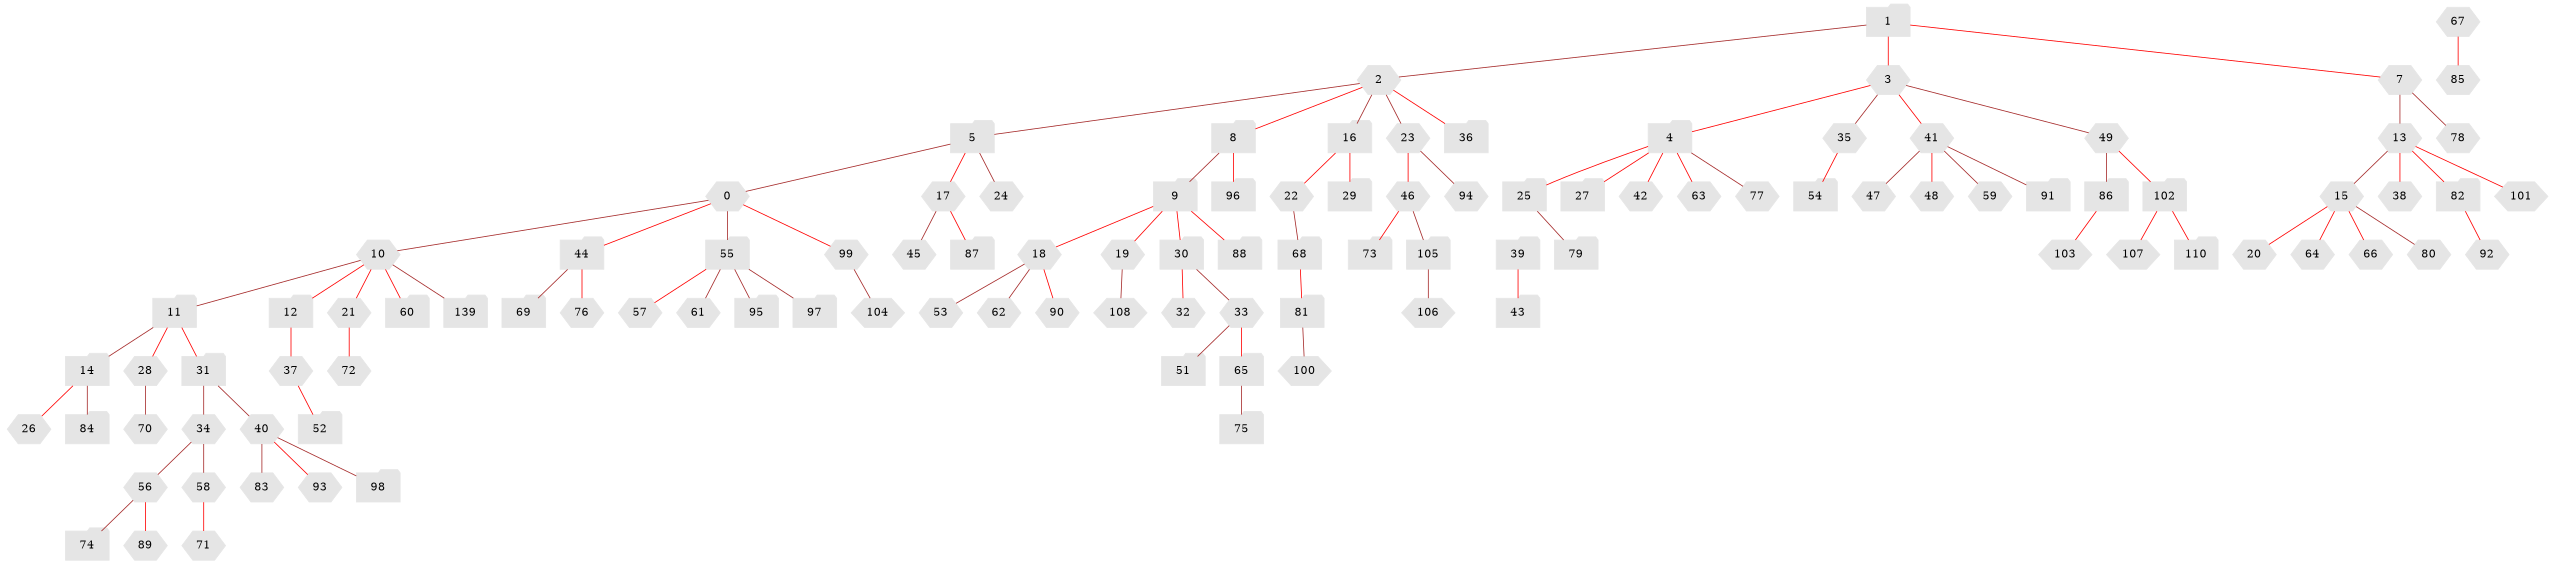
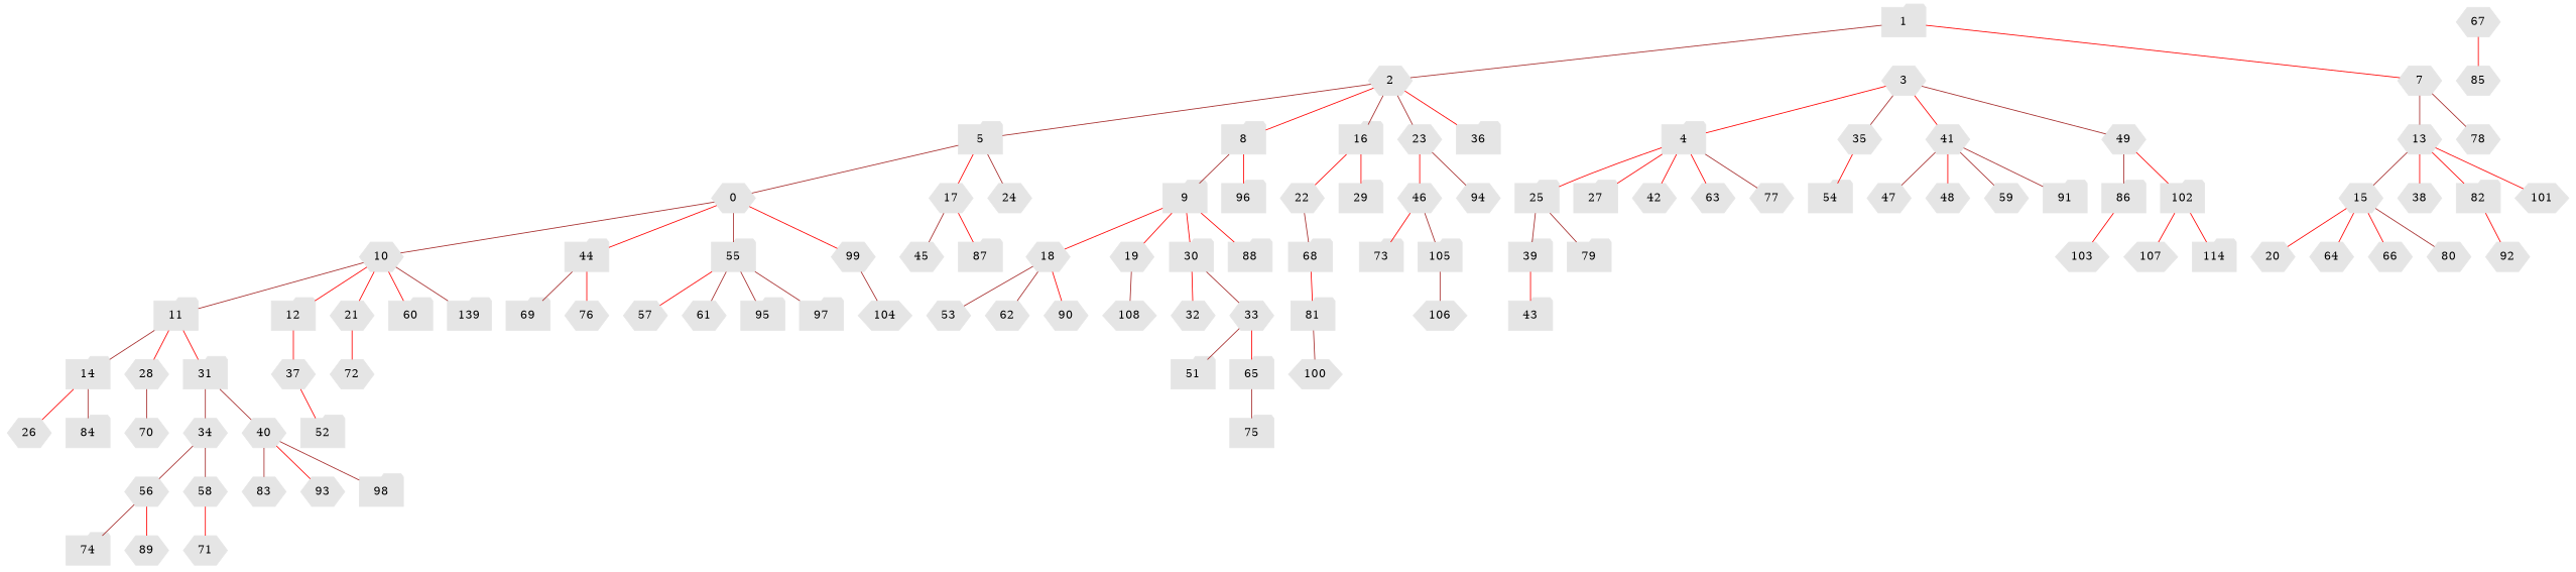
  graph {
    node [color=gray90 shape=hexagon style=filled]
    edge [color=red]
    1 [shape=folder]
    2
    3
    7
    5 [shape=folder]
    8 [shape=folder]
    16 [shape=folder]
    23
    36 [shape=folder]
    4 [shape=folder]
    35
    41
    49
    13
    78
    n16 [label=0]
    17
    24
    9 [shape=folder]
    96 [shape=folder]
    22
    29 [shape=folder]
    46
    94
    25 [shape=folder]
    27 [shape=folder]
    42
    63
    77
    54 [shape=folder]
    47
    48
    59
    91 [shape=folder]
    86 [shape=folder]
    102 [shape=folder]
    39 [shape=folder]
    79 [shape=folder]
    10
    44 [shape=folder]
    55 [shape=folder]
    99
    45
    87 [shape=folder]
    11 [shape=folder]
    12 [shape=folder]
    21
    60 [shape=folder]
    n49 [label=139 shape=folder]
    69 [shape=folder]
    76
    57
    61
    95 [shape=folder]
    97 [shape=folder]
    104
    15
    38
    82 [shape=folder]
    101
    18
    19
    30 [shape=folder]
    88 [shape=folder]
    53
    62
    90
    108
    32
    33
    14 [shape=folder]
    28
    31 [shape=folder]
    37
    72
    26
    84 [shape=folder]
    70
    34
    40
    52 [shape=folder]
    20
    64
    66
    80
    92
    68 [shape=folder]
    81 [shape=folder]
    73 [shape=folder]
    105 [shape=folder]
    43 [shape=folder]
    51 [shape=folder]
    65 [shape=folder]
    56
    58
    83
    93
    98 [shape=folder]
    75 [shape=folder]
    74 [shape=folder]
    89
    71
    106
    103
    107
-   110 [shape=folder]
+   110 [shape=folder label=114]
    67
    85
    100
    1 -- 2 [color=brown]
-   1 -- 3
    1 -- 7
    2 -- 5 [color=brown]
    2 -- 8
    2 -- 16 [color=brown]
    2 -- 23 [color=brown]
    2 -- 36
    3 -- 4
    3 -- 35 [color=brown]
    3 -- 41
    3 -- 49 [color=brown]
    7 -- 13 [color=brown]
    7 -- 78 [color=brown]
    5 -- n16 [color=brown]
    5 -- 17
    5 -- 24 [color=brown]
    8 -- 9 [color=brown]
    8 -- 96
    16 -- 22
    16 -- 29
    23 -- 46
    23 -- 94 [color=brown]
    4 -- 25
    4 -- 27
    4 -- 42
    4 -- 63
    4 -- 77 [color=brown]
    35 -- 54
    41 -- 47 [color=brown]
    41 -- 48
    41 -- 59 [color=brown]
    41 -- 91 [color=brown]
    49 -- 86 [color=brown]
    49 -- 102
    13 -- 15 [color=brown]
    13 -- 38
    13 -- 82
    13 -- 101
    n16 -- 10 [color=brown]
    n16 -- 44
    n16 -- 55 [color=brown]
    n16 -- 99
    17 -- 45 [color=brown]
    17 -- 87
    9 -- 18
    9 -- 19
    9 -- 30
    9 -- 88
    22 -- 68 [color=brown]
    46 -- 73
    46 -- 105 [color=brown]
+   25 -- 39 [color=brown]
    25 -- 79 [color=brown]
    86 -- 103
    102 -- 107
    102 -- 110
    39 -- 43
    10 -- 11 [color=brown]
    10 -- 12
    10 -- 21
    10 -- 60
    10 -- n49 [color=brown]
    44 -- 69 [color=brown]
    44 -- 76
    55 -- 57
    55 -- 61 [color=brown]
    55 -- 95 [color=brown]
    55 -- 97 [color=brown]
    99 -- 104 [color=brown]
    11 -- 14 [color=brown]
    11 -- 28
    11 -- 31
    12 -- 37
    21 -- 72
    15 -- 20
    15 -- 64
    15 -- 66
    15 -- 80 [color=brown]
    82 -- 92
    18 -- 53 [color=brown]
    18 -- 62 [color=brown]
    18 -- 90
    19 -- 108 [color=brown]
    30 -- 32
    30 -- 33 [color=brown]
    33 -- 51 [color=brown]
    33 -- 65
    14 -- 26
    14 -- 84 [color=brown]
    28 -- 70 [color=brown]
    31 -- 34 [color=brown]
    31 -- 40 [color=brown]
    37 -- 52
    34 -- 56 [color=brown]
    34 -- 58 [color=brown]
    40 -- 83 [color=brown]
    40 -- 93
    40 -- 98 [color=brown]
    68 -- 81
    81 -- 100 [color=brown]
    105 -- 106 [color=brown]
    65 -- 75 [color=brown]
    56 -- 74 [color=brown]
    56 -- 89
    58 -- 71
    67 -- 85
  }
